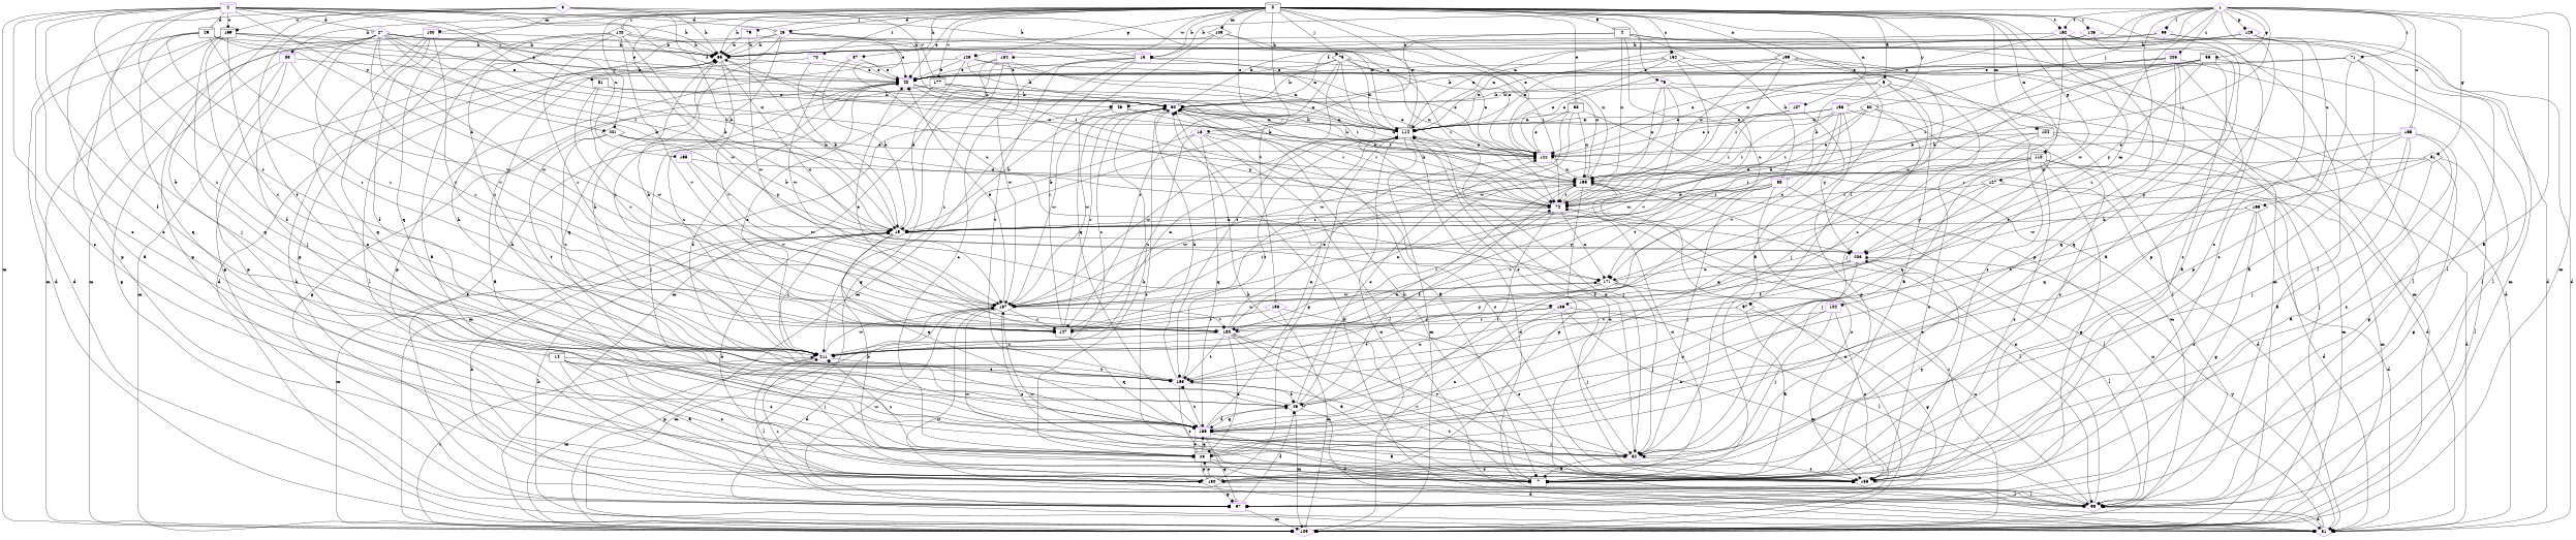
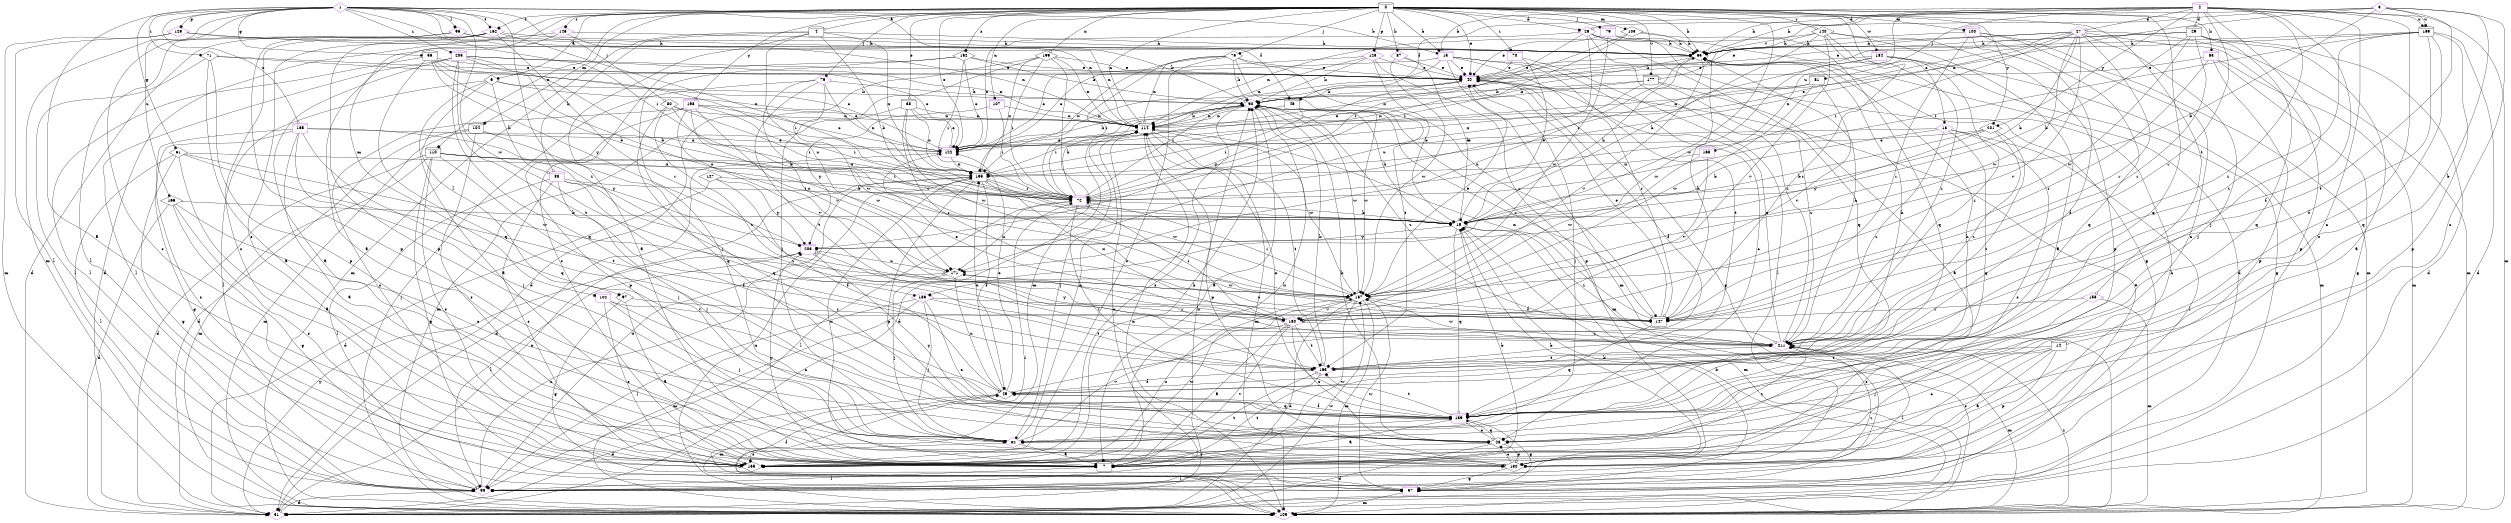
  strict digraph {
    node [color=purple shape=diamond]
    edge [arrowhead=odot]
    0 [color=black shape=cylinder]
    4 [color=black shape=cylinder]
    6 [color=black]
    13 [shape=cylinder]
    18
    26
    38 [color=black shape=cylinder]
    40 [shape=cylinder]
    65 [color=black]
    70 [shape=cylinder]
    75 [color=black]
    76
    79 [shape=cylinder]
    83 [shape=cylinder]
    87
    100 [shape=cylinder]
    102 [shape=cylinder]
    103 [color=black]
    104 [color=black shape=cylinder]
    107 [shape=cylinder]
    110 [color=black shape=cylinder]
    114 [color=black shape=cylinder]
    122 [shape=cylinder]
    123
    127 [color=black]
    139 [shape=cylinder]
    140 [color=black]
    146
    152 [color=black]
    155 [color=black]
    158
    162
    177 [color=black shape=cylinder]
    184 [shape=cylinder]
    186
    n36 [color=black label=199]
    198 [shape=cylinder]
    201 [color=black]
    7 [color=black shape=cylinder]
    105
    15 [color=black]
    88 [shape=cylinder]
    171 [color=black]
    195 [color=black shape=cylinder]
    90
    97 [color=black]
    98
-   23 [color=black shape=cylinder]
+   23 [color=black]
    147 [color=black shape=cylinder]
    163
    211
    72 [shape=cylinder]
    31
    187 [color=black]
    49 [color=black]
    82
    203 [shape=cylinder]
    57 [shape=cylinder]
    180
    130 [color=black]
    1
    46 [color=black shape=cylinder]
    51 [color=black]
    56 [color=black shape=cylinder]
    71 [color=black]
    80 [color=black]
    96
    129
    165 [shape=cylinder]
    166 [color=black]
    205 [shape=cylinder]
    2 [shape=cylinder]
    27
    29 [color=black shape=cylinder]
    81 [color=black shape=cylinder]
    168 [shape=cylinder]
    169 [color=black shape=cylinder]
    3
    14 [color=black shape=cylinder]
    0 -> 4 [label=a]
    0 -> 6 [arrowhead=dot label=a]
    0 -> 13 [arrowhead=box label=b]
    0 -> 18 [arrowhead=dot label=c]
    0 -> 26 [arrowhead=box label=d]
    0 -> 38 [label=e]
    0 -> 40 [arrowhead=box label=e]
    0 -> 65 [arrowhead=dot label=h]
    0 -> 70 [arrowhead=dot label=i]
    0 -> 75 [arrowhead=dot label=j]
    0 -> 76 [arrowhead=dot label=j]
    0 -> 79 [arrowhead=dot label=j]
    0 -> 83 [arrowhead=dot label=k]
    0 -> 87 [arrowhead=dot label=k]
    0 -> 100 [arrowhead=box label=m]
    0 -> 102 [arrowhead=box label=m]
    0 -> 103 [arrowhead=dot label=m]
    0 -> 104 [arrowhead=box label=m]
    0 -> 107 [arrowhead=dot label=n]
    0 -> 110 [arrowhead=box label=n]
    0 -> 114 [label=n]
    0 -> 122 [arrowhead=box label=o]
    0 -> 123 [arrowhead=box label=p]
-   0 -> 127 [arrowhead=dot label=p]
    0 -> 139 [arrowhead=dot label=q]
    0 -> 140 [label=r]
    0 -> 146 [arrowhead=box label=r]
    0 -> 152 [arrowhead=box label=s]
    0 -> 155 [arrowhead=box label=s]
    0 -> 158 [label=t]
    0 -> 162 [arrowhead=box label=t]
    0 -> 177 [arrowhead=dot label=v]
    0 -> 184 [arrowhead=dot label=w]
    0 -> 186 [arrowhead=box label=w]
    0 -> n36 [label=x]
    0 -> 198 [label=y]
    0 -> 201 [arrowhead=dot label=y]
    4 -> 65 [label=h]
    4 -> 7 [arrowhead=dot label=a]
    4 -> 105 [arrowhead=dot label=m]
    4 -> 15 [label=b]
    4 -> 88 [label=k]
    4 -> 171 [arrowhead=box label=u]
    4 -> 195 [arrowhead=box label=x]
    6 -> 122 [arrowhead=dot label=o]
    6 -> 7 [label=a]
    6 -> 88 [label=k]
    6 -> 90 [label=k]
    6 -> 97 [arrowhead=box label=l]
    6 -> 98 [label=l]
    13 -> 40 [arrowhead=box label=e]
    13 -> 122 [label=o]
    13 -> 105 [arrowhead=box label=m]
    13 -> 195 [arrowhead=box label=x]
    13 -> 23 [arrowhead=dot label=c]
    13 -> 147 [label=r]
    13 -> 163 [label=t]
    18 -> 122 [arrowhead=dot label=o]
    18 -> 139 [arrowhead=dot label=q]
    18 -> 155 [arrowhead=dot label=s]
    18 -> 15 [label=b]
    18 -> 98 [arrowhead=dot label=l]
    18 -> 211 [label=z]
    26 -> 65 [arrowhead=dot label=h]
    26 -> 122 [arrowhead=dot label=o]
    26 -> 139 [arrowhead=box label=q]
    26 -> 171 [arrowhead=dot label=u]
    26 -> 211 [label=z]
    26 -> 72 [arrowhead=box label=i]
    26 -> 31 [label=d]
    38 -> 114 [arrowhead=box label=n]
    38 -> 122 [label=o]
    38 -> 105 [arrowhead=dot label=m]
    38 -> 195 [arrowhead=box label=x]
    38 -> 147 [label=r]
    38 -> 187 [label=w]
    40 -> 90 [arrowhead=box label=k]
    40 -> 72 [label=i]
    40 -> 49 [label=f]
    40 -> 82 [label=j]
    40 -> 203 [arrowhead=dot label=y]
    40 -> 57 [label=g]
    65 -> 40 [arrowhead=dot label=e]
    65 -> 171 [arrowhead=box label=u]
    65 -> 195 [arrowhead=box label=x]
    65 -> 180 [arrowhead=box label=v]
    70 -> 40 [arrowhead=box label=e]
    70 -> 15 [arrowhead=dot label=b]
    70 -> 98 [arrowhead=box label=l]
    75 -> 40 [arrowhead=dot label=e]
    75 -> 114 [label=n]
    75 -> 155 [arrowhead=dot label=s]
    75 -> 195 [label=x]
    75 -> 90 [arrowhead=box label=k]
    75 -> 147 [arrowhead=dot label=r]
    75 -> 163 [arrowhead=box label=t]
    75 -> 72 [arrowhead=box label=i]
    76 -> 105 [arrowhead=box label=j]
    76 -> 195 [arrowhead=box label=x]
    76 -> 90 [arrowhead=dot label=k]
    76 -> 163 [arrowhead=box label=t]
    76 -> 187 [arrowhead=dot label=w]
    76 -> 180 [arrowhead=box label=v]
    79 -> 40 [arrowhead=dot label=e]
    79 -> 65 [arrowhead=dot label=h]
    79 -> 187 [arrowhead=dot label=w]
    79 -> 57 [arrowhead=box label=g]
    83 -> 40 [arrowhead=box label=e]
    83 -> 105 [label=m]
    83 -> 147 [arrowhead=box label=r]
    83 -> 57 [arrowhead=box label=g]
    83 -> 130 [label=p]
    87 -> 40 [arrowhead=dot label=e]
    87 -> 15 [label=b]
    87 -> 187 [arrowhead=box label=w]
    100 -> 65 [label=h]
    100 -> 139 [arrowhead=dot label=q]
    100 -> 105 [label=m]
    100 -> 23 [arrowhead=box label=c]
    100 -> 147 [label=r]
    100 -> 49 [arrowhead=dot label=f]
    102 -> 155 [arrowhead=dot label=s]
    102 -> 23 [arrowhead=box label=c]
    102 -> 82 [arrowhead=dot label=j]
    102 -> 180 [label=v]
    103 -> 65 [arrowhead=dot label=h]
    103 -> 139 [arrowhead=dot label=q]
    103 -> 195 [label=x]
    103 -> 72 [arrowhead=dot label=i]
    104 -> 122 [label=o]
    104 -> 139 [arrowhead=box label=q]
    104 -> 155 [arrowhead=dot label=s]
    104 -> 105 [label=m]
    104 -> 31 [arrowhead=box label=d]
    107 -> 114 [label=n]
    107 -> 72 [arrowhead=box label=i]
    107 -> 203 [arrowhead=dot label=y]
    110 -> 155 [arrowhead=box label=s]
    110 -> 105 [arrowhead=box label=m]
    110 -> 15 [label=b]
    110 -> 195 [arrowhead=box label=x]
    110 -> 72 [arrowhead=box label=i]
    110 -> 31 [label=d]
    110 -> 82 [arrowhead=dot label=j]
    110 -> 57 [label=g]
    114 -> 122 [label=o]
    114 -> 105 [arrowhead=box label=m]
    114 -> 90 [label=k]
    114 -> 163 [label=t]
    114 -> 31 [arrowhead=dot label=d]
    114 -> 187 [arrowhead=dot label=w]
    114 -> 82 [arrowhead=dot label=j]
    114 -> 130 [label=p]
    122 -> 195 [label=x]
    122 -> 90 [arrowhead=dot label=k]
    122 -> 31 [arrowhead=box label=d]
    123 -> 40 [arrowhead=dot label=e]
    123 -> 114 [arrowhead=box label=n]
    123 -> 122 [arrowhead=box label=o]
    123 -> 15 [arrowhead=box label=b]
    123 -> 90 [arrowhead=dot label=k]
    123 -> 130 [arrowhead=box label=p]
    127 -> 72 [arrowhead=dot label=i]
    127 -> 31 [arrowhead=box label=d]
    127 -> 49 [label=f]
    127 -> 203 [arrowhead=dot label=y]
    139 -> 65 [arrowhead=box label=h]
    139 -> 114 [arrowhead=box label=n]
    139 -> 7 [label=a]
    139 -> 23 [label=c]
    139 -> 163 [arrowhead=box label=t]
    139 -> 72 [label=i]
    139 -> 49 [arrowhead=dot label=f]
    139 -> 82 [arrowhead=dot label=j]
    139 -> 57 [label=g]
    140 -> 65 [arrowhead=dot label=h]
    140 -> 114 [arrowhead=box label=n]
    140 -> 7 [arrowhead=box label=a]
    140 -> 15 [arrowhead=dot label=b]
    140 -> 147 [arrowhead=box label=r]
    140 -> 211 [arrowhead=dot label=z]
    140 -> 180 [label=v]
    140 -> 130 [label=p]
    146 -> 65 [arrowhead=box label=h]
    146 -> 7 [label=a]
    146 -> 90 [label=k]
    146 -> 31 [arrowhead=dot label=d]
    152 -> 40 [arrowhead=box label=e]
    152 -> 122 [arrowhead=box label=o]
    152 -> 155 [arrowhead=dot label=s]
    152 -> 90 [label=k]
    152 -> 72 [label=i]
    152 -> 82 [label=j]
    155 -> 90 [arrowhead=box label=k]
    155 -> 163 [label=t]
    155 -> 187 [arrowhead=dot label=w]
    158 -> 155 [arrowhead=dot label=s]
    158 -> 105 [label=m]
    158 -> 147 [arrowhead=dot label=r]
    162 -> 65 [label=h]
    162 -> 155 [label=s]
    162 -> 195 [label=x]
    162 -> 98 [label=l]
    162 -> 147 [label=r]
    162 -> 31 [arrowhead=box label=d]
    162 -> 130 [label=p]
    177 -> 122 [label=o]
    177 -> 7 [arrowhead=box label=a]
    177 -> 195 [arrowhead=dot label=x]
    177 -> 90 [arrowhead=dot label=k]
    177 -> 211 [arrowhead=box label=z]
    184 -> 40 [label=e]
    184 -> 105 [arrowhead=box label=m]
    184 -> 211 [arrowhead=dot label=z]
    184 -> 72 [arrowhead=box label=i]
    184 -> 187 [arrowhead=dot label=w]
    184 -> 57 [arrowhead=box label=g]
    186 -> 105 [arrowhead=dot label=m]
    186 -> 98 [arrowhead=box label=l]
    186 -> 23 [label=c]
    186 -> 147 [arrowhead=dot label=r]
    186 -> 163 [label=t]
    186 -> 82 [arrowhead=dot label=j]
    n36 -> 40 [label=e]
    n36 -> 114 [arrowhead=box label=n]
    n36 -> 105 [arrowhead=box label=m]
    n36 -> 195 [arrowhead=box label=x]
    n36 -> 72 [label=i]
    n36 -> 31 [arrowhead=box label=d]
    n36 -> 82 [arrowhead=dot label=j]
    198 -> 114 [arrowhead=box label=n]
    198 -> 122 [arrowhead=box label=o]
    198 -> 155 [arrowhead=dot label=s]
    198 -> 171 [arrowhead=box label=u]
    198 -> 72 [label=i]
    198 -> 187 [label=w]
    198 -> 180 [arrowhead=box label=v]
    198 -> 130 [label=p]
    201 -> 122 [arrowhead=box label=o]
    201 -> 15 [arrowhead=dot label=b]
    201 -> 163 [arrowhead=box label=t]
    201 -> 211 [label=z]
    201 -> 203 [label=y]
    7 -> 15 [label=b]
    7 -> 195 [arrowhead=dot label=x]
    7 -> 90 [arrowhead=dot label=k]
    7 -> 98 [label=l]
    7 -> 163 [label=t]
    7 -> 187 [label=w]
    7 -> 203 [arrowhead=dot label=y]
    7 -> 180 [label=v]
    105 -> 114 [arrowhead=dot label=n]
    105 -> 195 [label=x]
    105 -> 211 [arrowhead=dot label=z]
    105 -> 72 [arrowhead=box label=i]
    15 -> 65 [arrowhead=dot label=h]
    15 -> 139 [label=q]
    15 -> 105 [arrowhead=box label=m]
    15 -> 90 [arrowhead=box label=k]
    15 -> 211 [label=z]
    15 -> 203 [arrowhead=box label=y]
    88 -> 155 [arrowhead=dot label=s]
    88 -> 98 [label=l]
    88 -> 211 [arrowhead=dot label=z]
    88 -> 72 [label=i]
    88 -> 49 [label=f]
    88 -> 82 [arrowhead=box label=j]
    171 -> 187 [arrowhead=dot label=w]
    171 -> 82 [arrowhead=dot label=j]
    195 -> 72 [arrowhead=box label=i]
    195 -> 187 [arrowhead=dot label=w]
    195 -> 49 [arrowhead=box label=f]
    195 -> 130 [label=p]
    90 -> 114 [label=n]
    90 -> 155 [arrowhead=dot label=s]
    90 -> 7 [arrowhead=box label=a]
    90 -> 147 [label=r]
    90 -> 211 [label=z]
    90 -> 72 [arrowhead=dot label=i]
    90 -> 187 [label=w]
    97 -> 7 [label=a]
    97 -> 147 [label=r]
    97 -> 57 [arrowhead=dot label=g]
    98 -> 65 [arrowhead=box label=h]
    98 -> 114 [arrowhead=box label=n]
    98 -> 171 [label=u]
    98 -> 195 [label=x]
    98 -> 211 [arrowhead=dot label=z]
    98 -> 31 [label=d]
    23 -> 139 [arrowhead=dot label=q]
    23 -> 155 [arrowhead=box label=s]
    23 -> 90 [arrowhead=box label=k]
    23 -> 211 [arrowhead=box label=z]
    23 -> 31 [arrowhead=box label=d]
    23 -> 203 [label=y]
    23 -> 130 [label=p]
    147 -> 40 [arrowhead=dot label=e]
    147 -> 65 [arrowhead=box label=h]
    147 -> 114 [arrowhead=box label=n]
    147 -> 139 [arrowhead=dot label=q]
    147 -> 171 [arrowhead=dot label=u]
    163 -> 65 [arrowhead=box label=h]
    163 -> 90 [arrowhead=dot label=k]
    163 -> 49 [arrowhead=box label=f]
    211 -> 40 [arrowhead=box label=e]
    211 -> 65 [label=h]
    211 -> 105 [arrowhead=box label=m]
    211 -> 98 [label=l]
    211 -> 163 [label=t]
    211 -> 187 [arrowhead=box label=w]
    211 -> 203 [label=y]
    72 -> 15 [arrowhead=dot label=b]
    72 -> 171 [arrowhead=dot label=u]
    72 -> 90 [arrowhead=dot label=k]
    72 -> 98 [arrowhead=box label=l]
    31 -> 15 [arrowhead=box label=b]
    31 -> 195 [label=x]
    31 -> 90 [arrowhead=box label=k]
    31 -> 187 [arrowhead=dot label=w]
    31 -> 203 [arrowhead=dot label=y]
    187 -> 40 [arrowhead=box label=e]
    187 -> 155 [arrowhead=box label=s]
    187 -> 105 [label=m]
-   187 -> 147 [arrowhead=dot label=r]
+   187 -> 147 [arrowhead=dot label=f]
    187 -> 72 [arrowhead=dot label=i]
    187 -> 31 [arrowhead=dot label=d]
    187 -> 180 [arrowhead=box label=v]
    49 -> 122 [arrowhead=box label=o]
    49 -> 139 [arrowhead=dot label=q]
    49 -> 105 [arrowhead=dot label=m]
    49 -> 171 [label=u]
    49 -> 195 [arrowhead=box label=x]
    49 -> 31 [arrowhead=box label=d]
    82 -> 114 [arrowhead=box label=n]
    82 -> 155 [arrowhead=box label=s]
    82 -> 7 [arrowhead=dot label=a]
    82 -> 180 [label=v]
    203 -> 171 [label=u]
    203 -> 98 [arrowhead=box label=l]
    57 -> 40 [arrowhead=box label=e]
    57 -> 105 [arrowhead=dot label=m]
    57 -> 15 [arrowhead=box label=b]
    57 -> 187 [label=w]
    57 -> 49 [arrowhead=box label=f]
    180 -> 122 [arrowhead=dot label=o]
    180 -> 7 [label=a]
    180 -> 195 [label=x]
    180 -> 23 [arrowhead=dot label=c]
    180 -> 163 [arrowhead=box label=t]
    180 -> 211 [arrowhead=dot label=z]
    180 -> 72 [label=i]
    130 -> 15 [arrowhead=dot label=b]
    130 -> 98 [arrowhead=dot label=l]
    130 -> 23 [arrowhead=dot label=c]
    130 -> 57 [arrowhead=box label=g]
    1 -> 13 [arrowhead=dot label=b]
    1 -> 114 [arrowhead=dot label=n]
    1 -> 162 [arrowhead=dot label=t]
    1 -> 186 [arrowhead=dot label=w]
    1 -> 7 [arrowhead=dot label=a]
    1 -> 105 [label=m]
    1 -> 211 [label=z]
    1 -> 72 [label=i]
    1 -> 46 [arrowhead=box label=f]
    1 -> 51 [arrowhead=dot label=g]
    1 -> 56 [arrowhead=dot label=g]
    1 -> 71 [arrowhead=dot label=i]
    1 -> 80 [label=j]
    1 -> 96 [arrowhead=box label=l]
    1 -> 129 [arrowhead=box label=p]
    1 -> 165 [label=u]
    1 -> 166 [arrowhead=dot label=u]
    1 -> 205 [arrowhead=dot label=z]
    46 -> 114 [label=n]
    46 -> 105 [label=m]
    46 -> 72 [arrowhead=dot label=i]
    46 -> 187 [arrowhead=dot label=w]
    51 -> 7 [label=a]
    51 -> 195 [label=x]
    51 -> 98 [arrowhead=box label=l]
    51 -> 163 [arrowhead=box label=t]
    51 -> 187 [arrowhead=dot label=w]
    51 -> 57 [label=g]
    56 -> 40 [arrowhead=box label=e]
    56 -> 122 [arrowhead=box label=o]
    56 -> 139 [arrowhead=box label=q]
    56 -> 15 [arrowhead=box label=b]
    56 -> 98 [label=l]
    56 -> 72 [arrowhead=dot label=i]
    56 -> 203 [label=y]
    71 -> 40 [arrowhead=box label=e]
    71 -> 122 [label=o]
    71 -> 7 [arrowhead=box label=a]
    71 -> 98 [arrowhead=box label=l]
    71 -> 130 [arrowhead=dot label=p]
    80 -> 114 [label=n]
    80 -> 139 [arrowhead=dot label=q]
    80 -> 15 [arrowhead=box label=b]
    80 -> 211 [arrowhead=box label=z]
    80 -> 72 [arrowhead=dot label=i]
    96 -> 65 [arrowhead=dot label=h]
    96 -> 114 [label=n]
    96 -> 155 [label=s]
    96 -> 130 [arrowhead=dot label=p]
    129 -> 65 [label=h]
    129 -> 114 [label=n]
    129 -> 105 [arrowhead=dot label=m]
    129 -> 98 [arrowhead=box label=l]
    165 -> 122 [arrowhead=dot label=o]
    165 -> 139 [arrowhead=box label=q]
    165 -> 155 [label=s]
    165 -> 7 [arrowhead=dot label=a]
    165 -> 82 [arrowhead=box label=j]
    165 -> 203 [arrowhead=box label=y]
    165 -> 57 [arrowhead=dot label=g]
    166 -> 155 [label=s]
    166 -> 15 [arrowhead=dot label=b]
    166 -> 23 [label=c]
    166 -> 31 [arrowhead=box label=d]
    166 -> 57 [arrowhead=box label=g]
    205 -> 40 [label=e]
    205 -> 114 [arrowhead=dot label=n]
    205 -> 139 [arrowhead=box label=q]
    205 -> 7 [arrowhead=box label=a]
    205 -> 15 [label=b]
    205 -> 171 [arrowhead=dot label=u]
    205 -> 98 [arrowhead=box label=l]
    205 -> 163 [label=t]
    2 -> 13 [label=b]
    2 -> 26 [label=d]
    2 -> 65 [arrowhead=box label=h]
    2 -> 155 [arrowhead=box label=s]
    2 -> 201 [arrowhead=dot label=y]
    2 -> 105 [label=m]
    2 -> 23 [arrowhead=box label=c]
    2 -> 147 [label=r]
    2 -> 211 [arrowhead=box label=z]
    2 -> 49 [arrowhead=dot label=f]
    2 -> 82 [arrowhead=dot label=j]
    2 -> 46 [arrowhead=box label=f]
    2 -> 27 [label=d]
    2 -> 29 [label=d]
    2 -> 81 [arrowhead=dot label=j]
    2 -> 168 [arrowhead=dot label=u]
    2 -> 169 [arrowhead=dot label=u]
    27 -> 40 [label=e]
    27 -> 65 [arrowhead=dot label=h]
    27 -> 122 [arrowhead=box label=o]
    27 -> 105 [arrowhead=dot label=m]
    27 -> 15 [arrowhead=dot label=b]
    27 -> 195 [arrowhead=box label=x]
    27 -> 147 [arrowhead=box label=r]
    27 -> 72 [label=i]
    27 -> 187 [arrowhead=dot label=w]
    27 -> 82 [arrowhead=box label=j]
    27 -> 180 [label=v]
    27 -> 130 [label=p]
    29 -> 40 [arrowhead=box label=e]
    29 -> 65 [label=h]
    29 -> 139 [label=q]
    29 -> 7 [arrowhead=box label=a]
    29 -> 15 [arrowhead=box label=b]
    29 -> 147 [arrowhead=box label=r]
    29 -> 31 [arrowhead=box label=d]
    29 -> 187 [label=w]
    81 -> 114 [arrowhead=box label=n]
    81 -> 90 [label=k]
    81 -> 187 [arrowhead=box label=w]
    81 -> 180 [label=v]
    168 -> 195 [label=x]
    168 -> 187 [arrowhead=dot label=w]
    168 -> 180 [label=v]
    169 -> 65 [arrowhead=box label=h]
    169 -> 139 [arrowhead=dot label=q]
    169 -> 90 [label=k]
    169 -> 211 [arrowhead=box label=z]
    169 -> 72 [arrowhead=box label=i]
    169 -> 31 [label=d]
    169 -> 49 [arrowhead=box label=f]
    169 -> 130 [label=p]
    3 -> 65 [arrowhead=dot label=h]
    3 -> 114 [arrowhead=box label=n]
    3 -> 177 [label=v]
    3 -> 15 [arrowhead=dot label=b]
    3 -> 23 [arrowhead=dot label=c]
    3 -> 163 [label=t]
    3 -> 169 [arrowhead=box label=u]
    3 -> 14 [label=b]
    14 -> 155 [label=s]
    14 -> 7 [label=a]
    14 -> 23 [label=c]
    14 -> 163 [label=t]
    14 -> 82 [label=j]
    14 -> 130 [arrowhead=dot label=p]
  }
